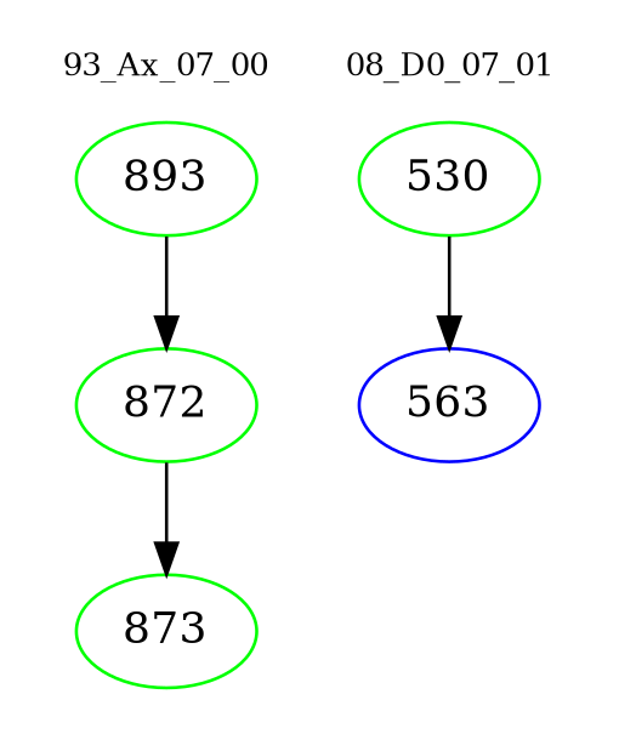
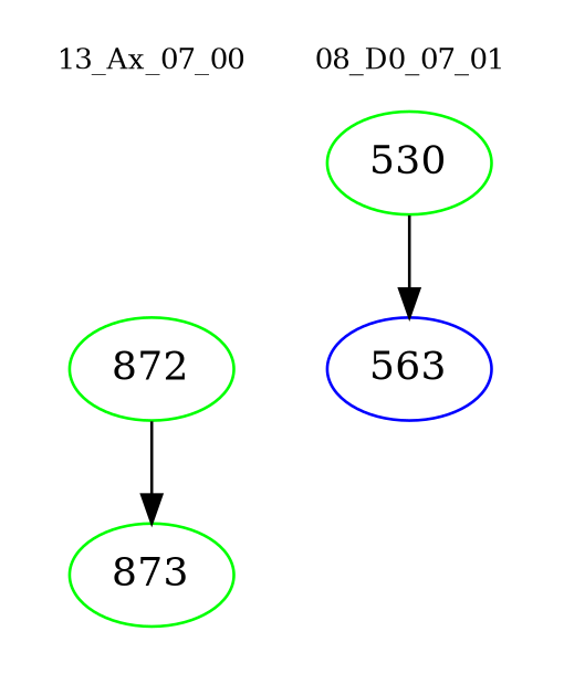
  digraph {
    node [color=green]
    edge [color=black]
-   n1 [label=893]
    n2 [label=872]
    n3 [label=873]
    n4 [label=530]
    n5 [color=blue label=563]
    subgraph cluster_1 {
      color=white
      fontsize=10
-     label="93_Ax_07_00"
-     n1
+     label="13_Ax_07_00"
      n2
      n3
    }
    subgraph cluster_2 {
      color=white
      fontsize=10
      label="08_D0_07_01"
      n4
      n5
    }
-   n1 -> n2
    n2 -> n3
    n4 -> n5
  }
